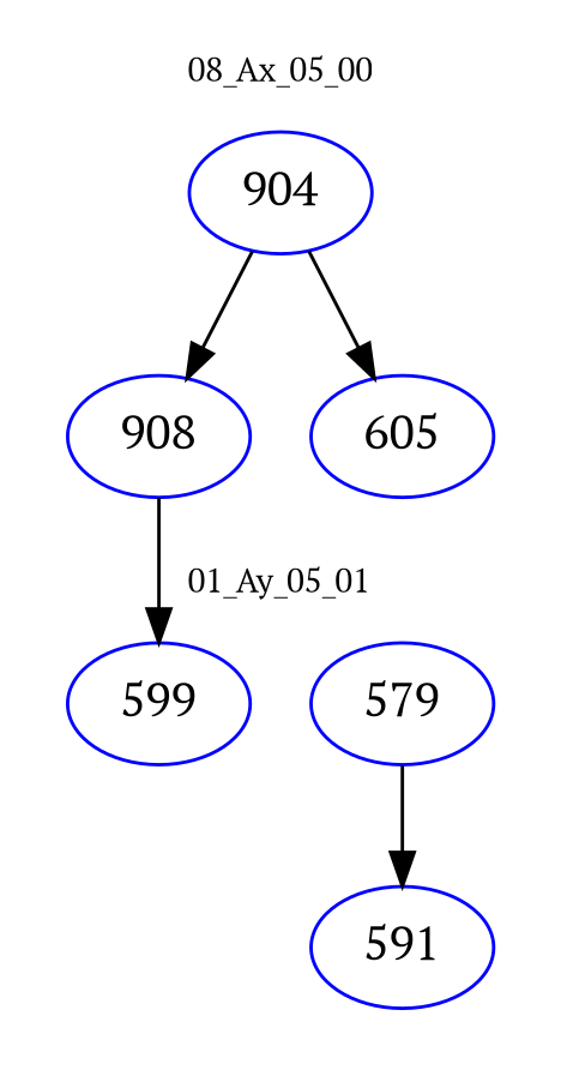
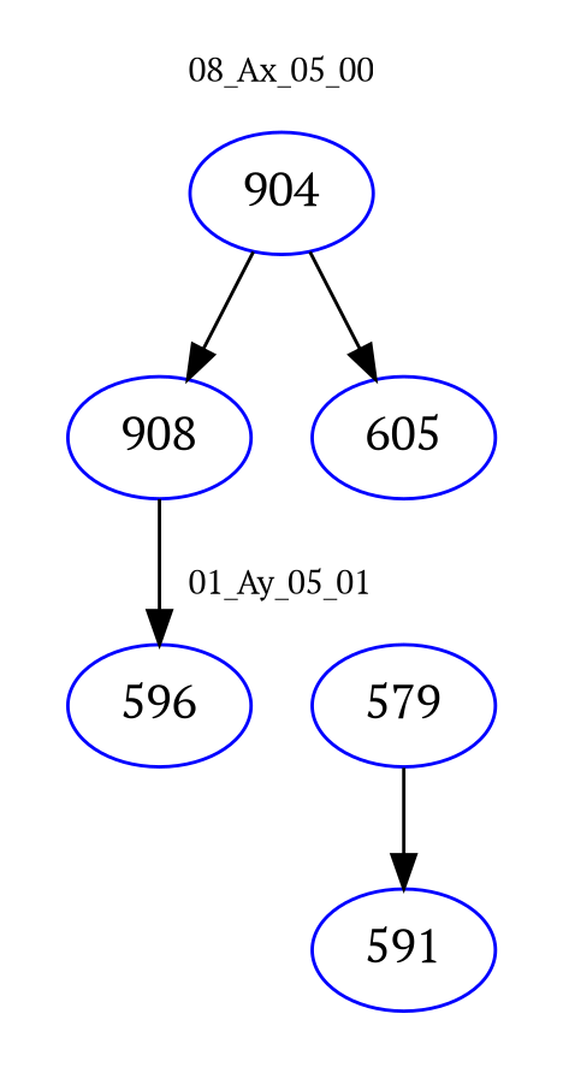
  digraph {
    fontname="PT Serif"
    node [color=blue fontname="PT Serif"]
    edge [color=black fontname="PT Serif"]
    n1 [label=579]
    n2 [label=591]
-   n3 [label=599]
+   n3 [label=596]
    n4 [label=904]
    n5 [label=908]
    n6 [label=605]
    subgraph cluster_1 {
      color=white
      fontsize=10
      label="01_Ay_05_01"
      n1
      n2
      n3
    }
    subgraph cluster_2 {
      color=white
      fontsize=10
      label="08_Ax_05_00"
      n4
      n5
      n6
    }
    n1 -> n2
    n4 -> n5
    n4 -> n6
    n5 -> n3
  }
